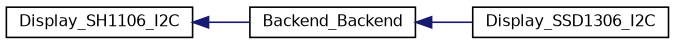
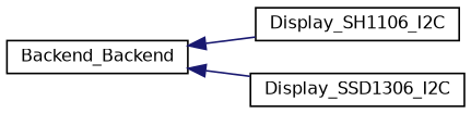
  digraph {
    rankdir=LR
    node [color=black fillcolor=white fontname=Helvetica fontsize=10 shape=record style=filled]
    edge [color=midnightblue dir=back fontname=Helvetica fontsize=10 labelfontname=Helvetica labelfontsize=10 style=solid]
    n1 [height=0.2 label=Backend_Backend width=0.4]
    n2 [height=0.2 label=Display_SH1106_I2C width=0.4]
    n3 [height=0.2 label=Display_SSD1306_I2C width=0.4]
-   n2 -> n1
+   n1 -> n2
    n1 -> n3
  }
